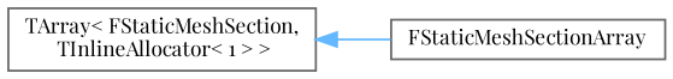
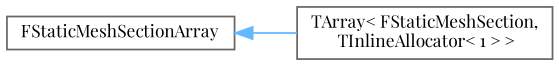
  digraph {
    rankdir=LR
    fontname="Playfair Display"
    node [color=grey40 fillcolor=white fontname="Playfair Display" fontsize=10 shape=box style=filled]
    n1 [height=0.2 label="TArray\< FStaticMeshSection,\l TInlineAllocator\< 1 \> \>" width=0.4]
    n2 [height=0.2 label=FStaticMeshSectionArray width=0.4]
-   n1 -> n2 [color=steelblue1 dir=back fontname="Playfair Display" fontsize=10 labelfontname=Helvetica labelfontsize=10 style=solid]
+   n2 -> n1 [color=steelblue1 dir=back fontname="Playfair Display" fontsize=10 labelfontname=Helvetica labelfontsize=10 style=solid]
  }
